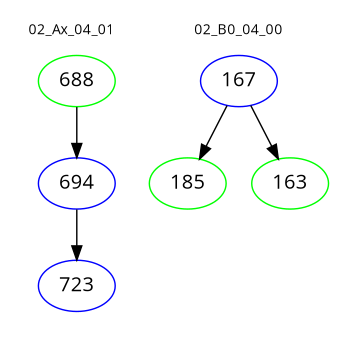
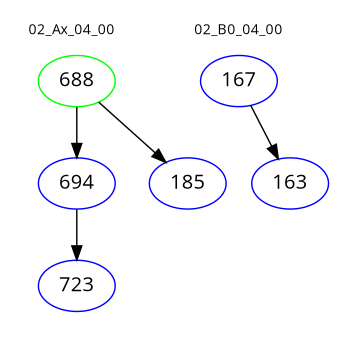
  digraph {
    fontname="Open Sans"
    node [color=green fontname="Open Sans"]
    edge [color=black fontname="Open Sans"]
    n1 [label=688]
    n2 [color=blue label=694]
    n3 [color=blue label=723]
-   n4 [label=163]
+   n4 [color=blue label=163]
    n5 [color=blue label=167]
-   n6 [label=185]
+   n6 [color=blue label=185]
    subgraph cluster_1 {
      color=white
      fontsize=10
-     label="02_Ax_04_01"
+     label="02_Ax_04_00"
      n1
      n2
      n3
    }
    subgraph cluster_2 {
      color=white
      fontsize=10
      label="02_B0_04_00"
      n4
      n5
      n6
    }
    n1 -> n2
    n2 -> n3
    n5 -> n4
-   n5 -> n6
+   n1 -> n6
  }
